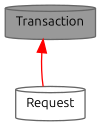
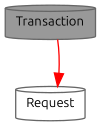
  digraph {
    fontname=Ubuntu
    node [color=gray40 fontname=Ubuntu fontsize=10 shape=cylinder style=filled]
    n1 [fillcolor=grey60 fontcolor=black height=0.2 label=Transaction width=0.4]
    n2 [fillcolor=white height=0.2 label=Request width=0.4]
-   n1 -> n2 [color=red dir=back fontname=Ubuntu fontsize=10 labelfontname=Helvetica labelfontsize=10 style=solid]
+   n2 -> n1 [color=red dir=back fontname=Ubuntu fontsize=10 labelfontname=Helvetica labelfontsize=10 style=solid]
  }
